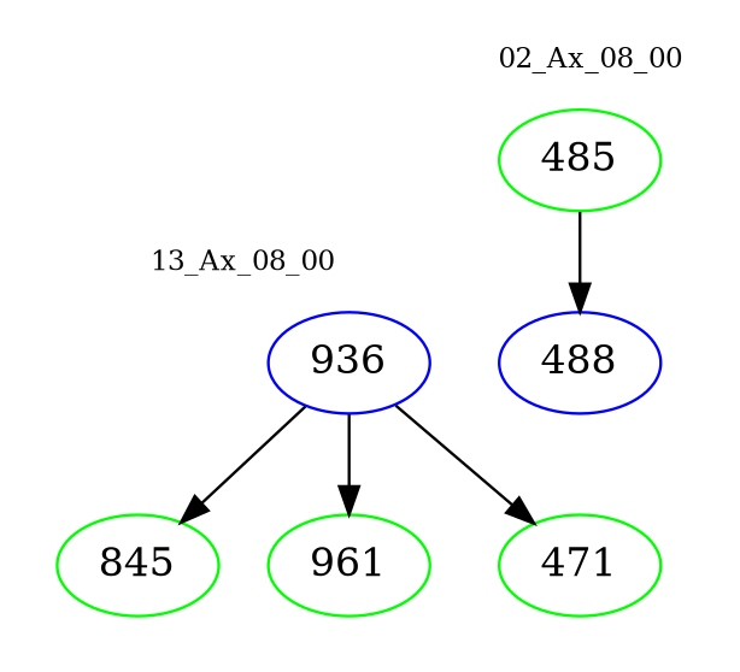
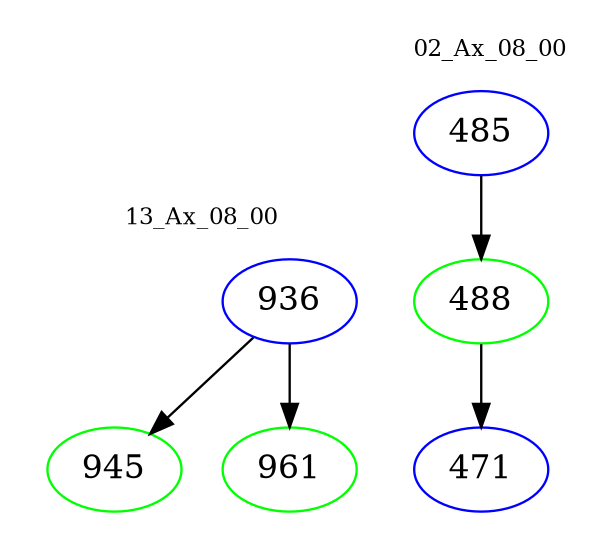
  digraph {
    node [color=blue]
    edge [color=black]
-   n1 [label=488]
-   n2 [color=green label=471]
-   n3 [color=green label=485]
+   n1 [color=green label=488]
+   n2 [label=471]
+   n3 [label=485]
    n4 [label=936]
-   n5 [color=green label=845]
+   n5 [color=green label=945]
    n6 [color=green label=961]
    subgraph cluster_1 {
      color=white
      fontsize=10
      label="02_Ax_08_00"
      n1
      n2
      n3
    }
    subgraph cluster_2 {
      color=white
      fontsize=10
      label="13_Ax_08_00"
      n4
      n5
      n6
    }
-   n4 -> n2
+   n1 -> n2
    n3 -> n1
    n4 -> n5
    n4 -> n6
  }
